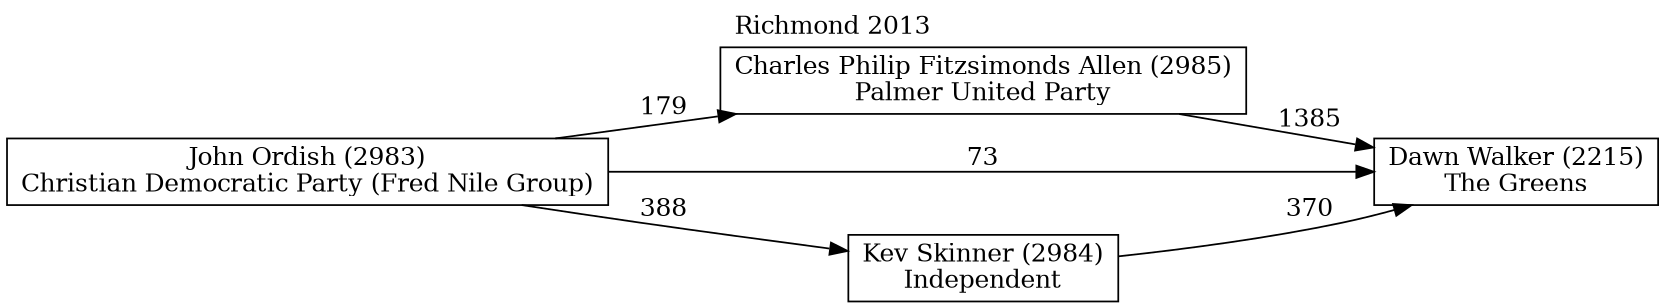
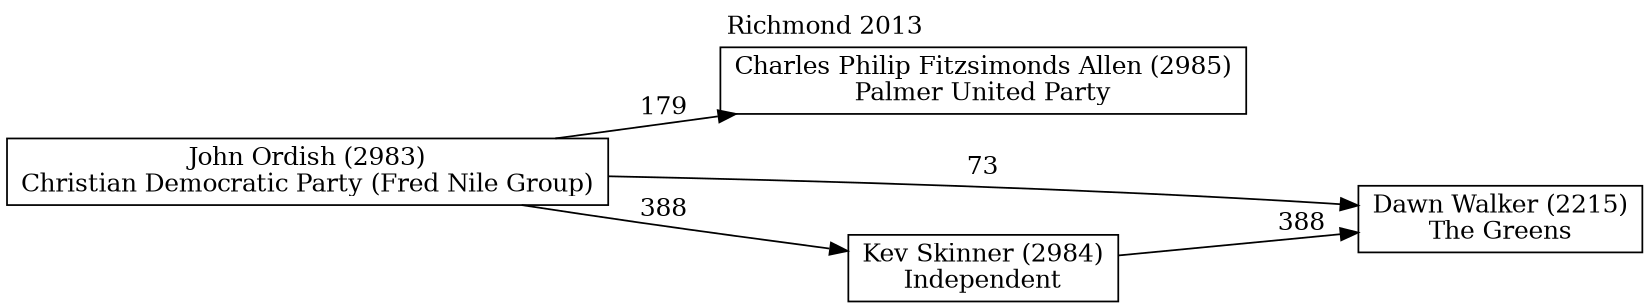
  digraph {
    label="Richmond 2013"
    labelloc=t
    mclimit=10
    rankdir=LR
    node [shape=box]
    n1 [label="Charles Philip Fitzsimonds Allen (2985)\nPalmer United Party"]
    n2 [label="Dawn Walker (2215)\nThe Greens"]
    n3 [label="John Ordish (2983)\nChristian Democratic Party (Fred Nile Group)"]
    n4 [label="Kev Skinner (2984)\nIndependent"]
-   n1 -> n2 [label=1385]
    n3 -> n1 [label=179]
    n3 -> n2 [label=73]
    n3 -> n4 [label=388]
-   n4 -> n2 [label=370]
+   n4 -> n2 [label=388]
  }
